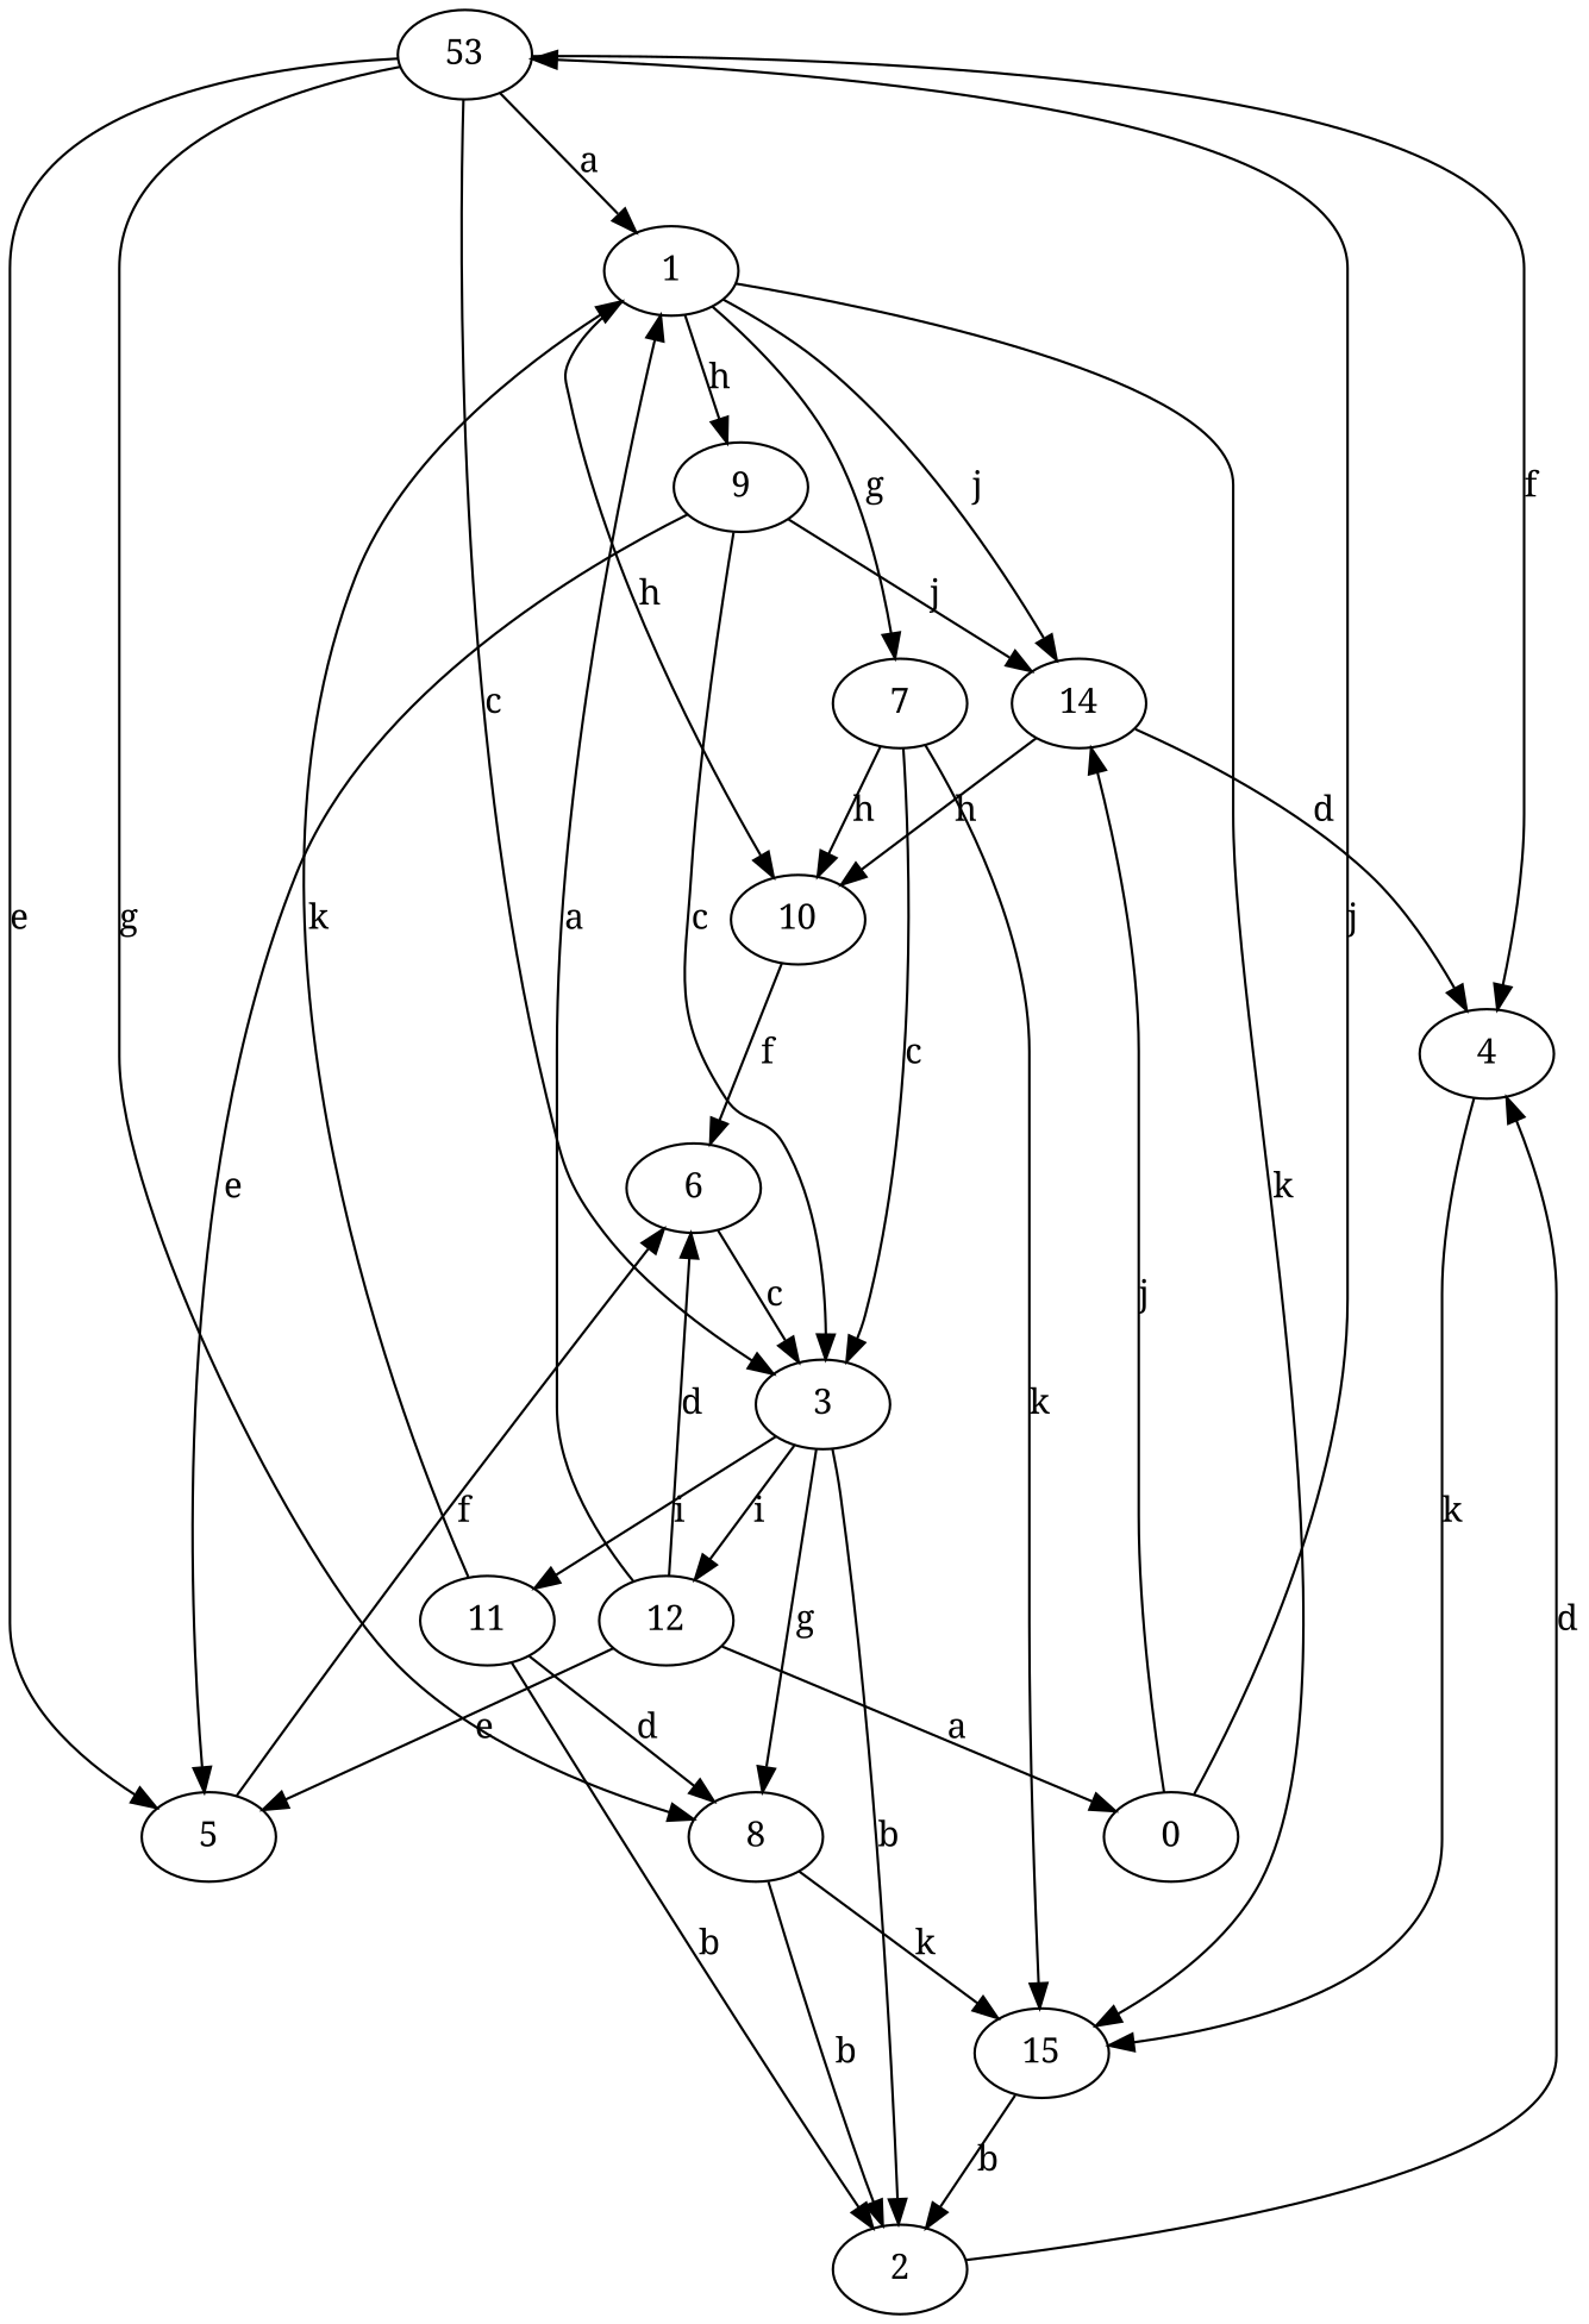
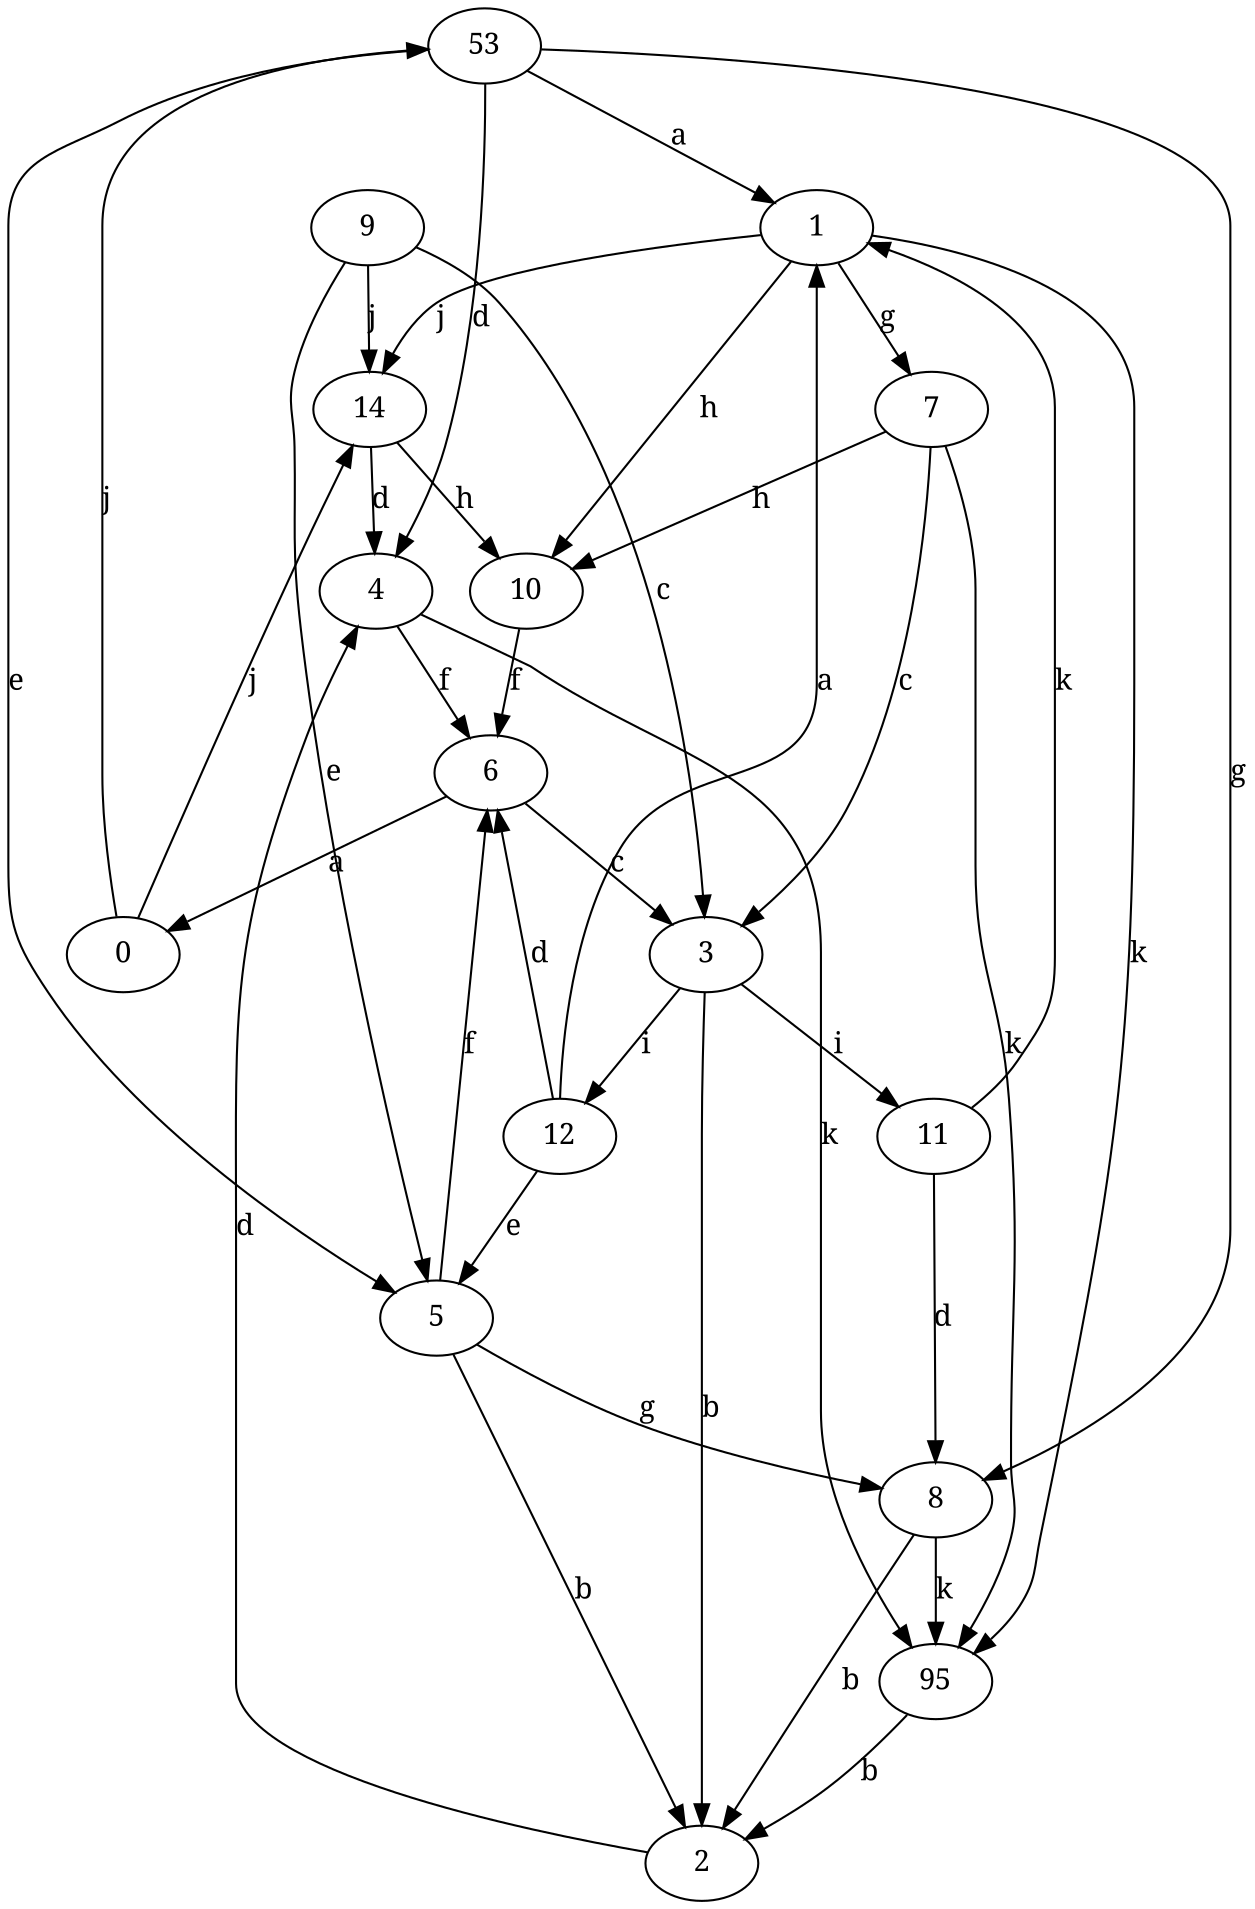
  strict digraph {
    fontname="Noto Serif"
    node [fontname="Noto Serif"]
    edge [fontname="Noto Serif"]
    n1 [label=53]
    0
    14
    1
    3
    4
    8
    5
    10
    7
    9
-   15
+   15 [label=95]
    2
    11
    12
    6
    n1 -> 1 [label=a]
-   n1 -> 3 [label=c]
-   n1 -> 4 [label=f]
+   n1 -> 4 [label=d]
    n1 -> 8 [label=g]
    n1 -> 5 [label=e]
    0 -> n1 [label=j]
    0 -> 14 [label=j]
    14 -> 4 [label=d]
    14 -> 10 [label=h]
    1 -> 14 [label=j]
    1 -> 10 [label=h]
    1 -> 7 [label=g]
-   1 -> 9 [label=h]
    1 -> 15 [label=k]
-   3 -> 8 [label=g]
+   5 -> 8 [label=g]
    3 -> 2 [label=b]
    3 -> 11 [label=i]
    3 -> 12 [label=i]
    4 -> 15 [label=k]
+   4 -> 6 [label=f]
    8 -> 15 [label=k]
    8 -> 2 [label=b]
-   11 -> 2 [label=b]
+   5 -> 2 [label=b]
    5 -> 6 [label=f]
    10 -> 6 [label=f]
    7 -> 3 [label=c]
    7 -> 10 [label=h]
    7 -> 15 [label=k]
    9 -> 14 [label=j]
    9 -> 3 [label=c]
    9 -> 5 [label=e]
    15 -> 2 [label=b]
    2 -> 4 [label=d]
    11 -> 1 [label=k]
    11 -> 8 [label=d]
    12 -> 1 [label=a]
    12 -> 5 [label=e]
    12 -> 6 [label=d]
-   12 -> 0 [label=a]
+   6 -> 0 [label=a]
    6 -> 3 [label=c]
  }
